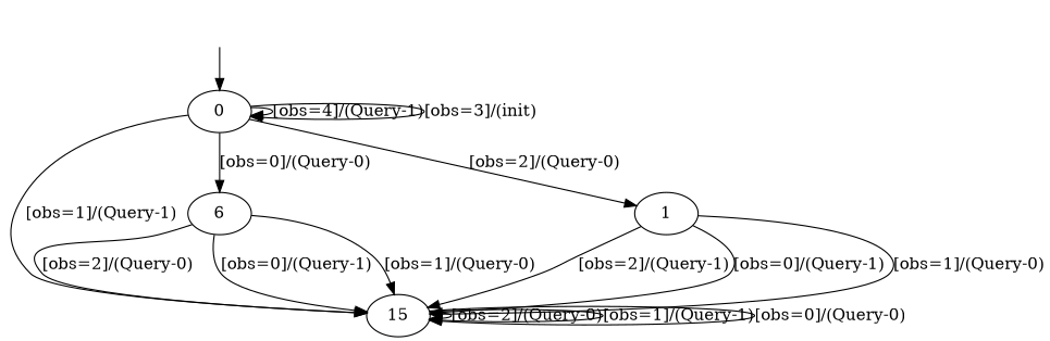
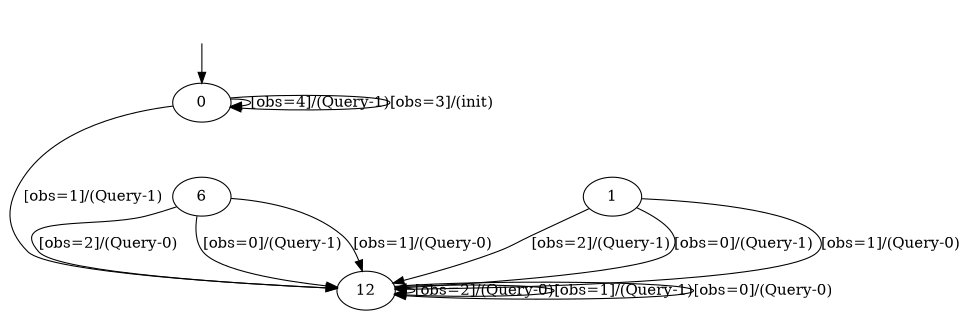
  digraph {
-   12 [label=15]
+   12
    6
    n3 [label=1]
    0
    __init [style=invis width=0]
    12 -> 12 [label="[obs=2]/(Query-0)"]
    12 -> 12 [label="[obs=1]/(Query-1)"]
    12 -> 12 [label="[obs=0]/(Query-0)"]
    6 -> 12 [label="[obs=2]/(Query-0)"]
    6 -> 12 [label="[obs=0]/(Query-1)"]
    6 -> 12 [label="[obs=1]/(Query-0)"]
    n3 -> 12 [label="[obs=2]/(Query-1)"]
    n3 -> 12 [label="[obs=0]/(Query-1)"]
    n3 -> 12 [label="[obs=1]/(Query-0)"]
    0 -> 12 [label="[obs=1]/(Query-1)"]
-   0 -> 6 [label="[obs=0]/(Query-0)"]
-   0 -> n3 [label="[obs=2]/(Query-0)"]
    0 -> 0 [label="[obs=4]/(Query-1)"]
    0 -> 0 [label="[obs=3]/(init)"]
    __init -> 0
  }
